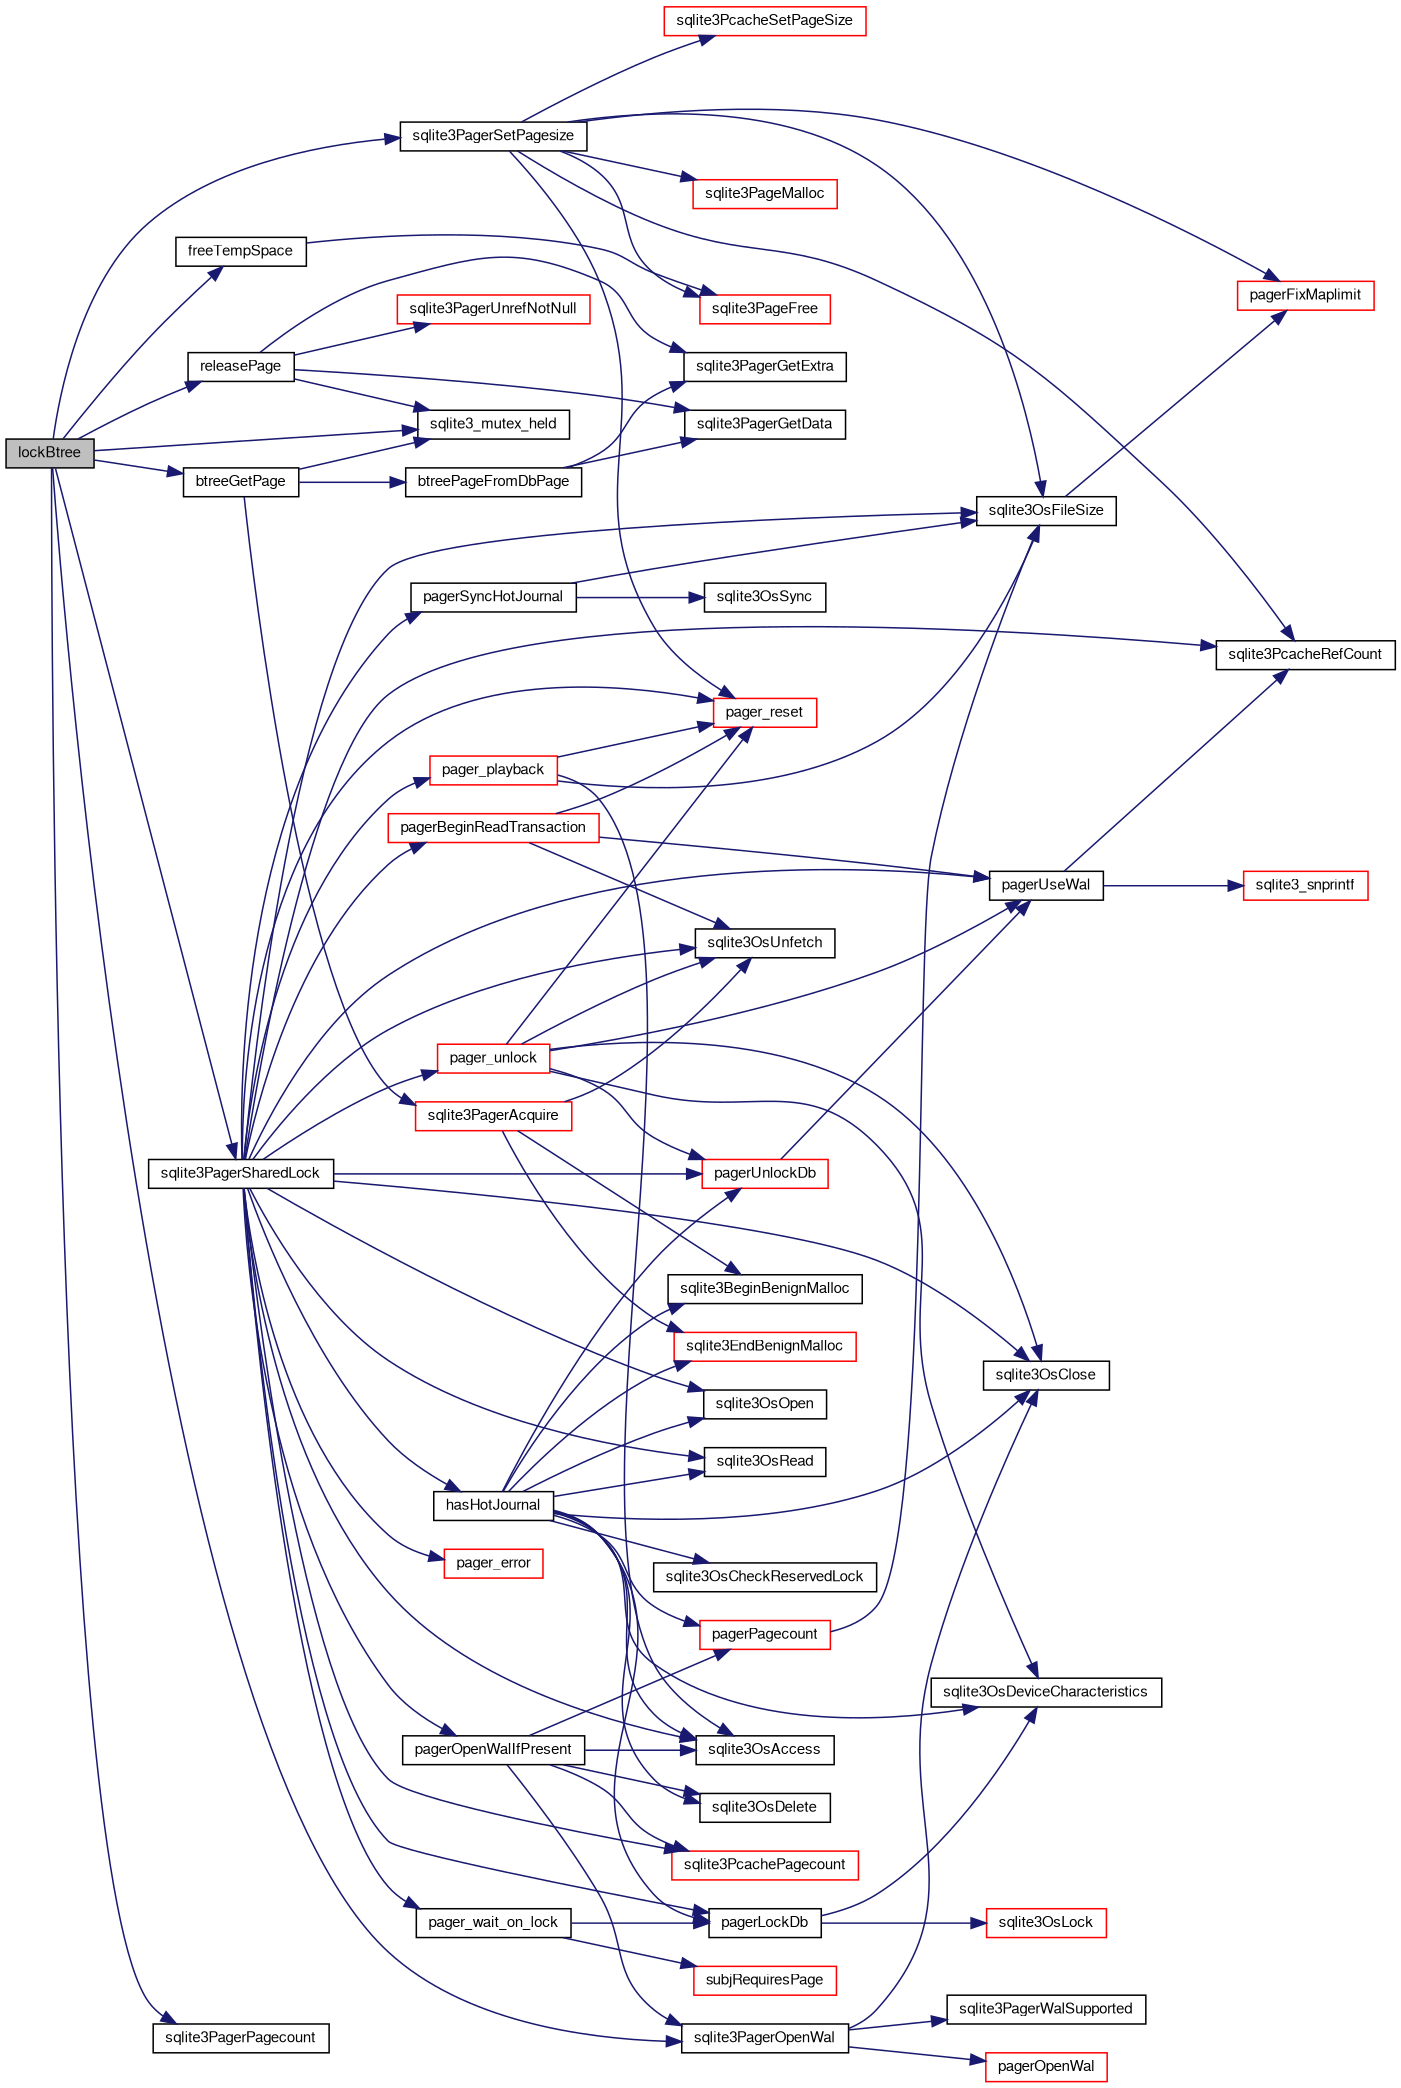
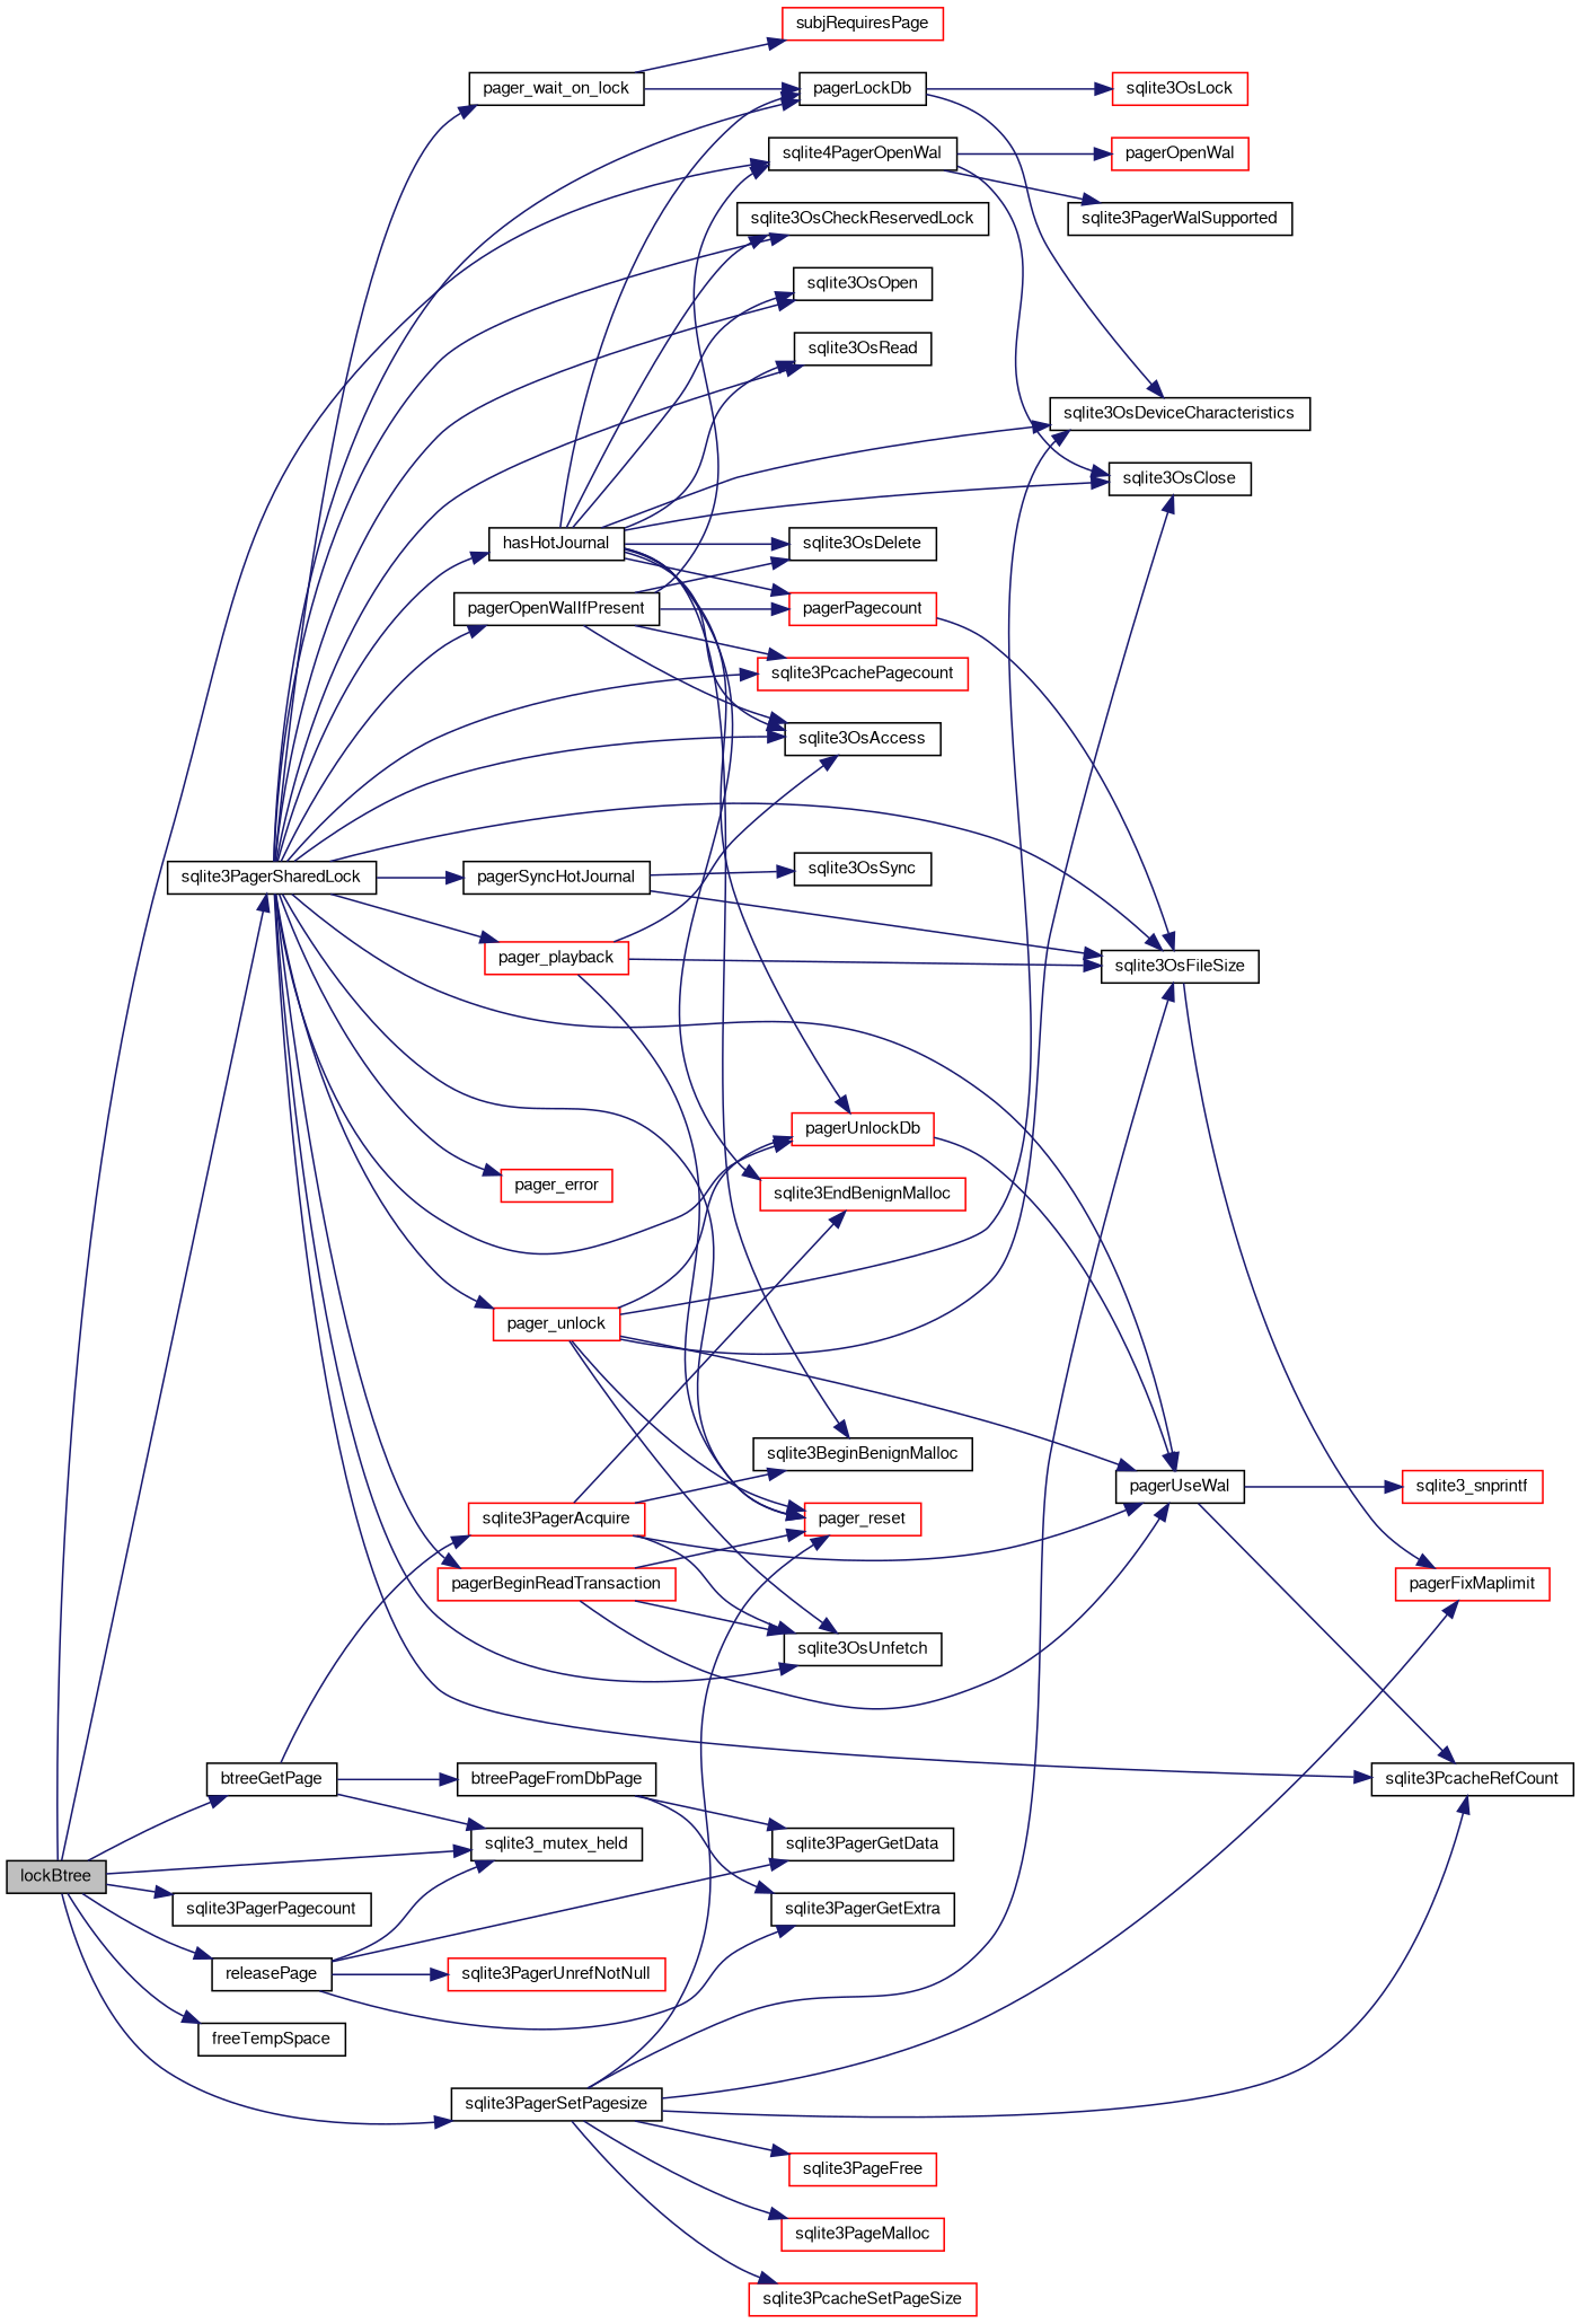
  digraph {
    rankdir=LR
    node [color=black fillcolor=white fontname=FreeSans fontsize=10 shape=record style=filled]
    edge [color=midnightblue fontname=FreeSans fontsize=10 labelfontname=FreeSans labelfontsize=10 style=solid]
    n1 [fillcolor=grey75 fontcolor=black height=0.2 label=lockBtree width=0.4]
    n2 [height=0.2 label=sqlite3_mutex_held width=0.4]
    n3 [height=0.2 label=sqlite3PagerSharedLock width=0.4]
-   n4 [height=0.2 label=sqlite3PagerOpenWal width=0.4]
+   n4 [height=0.2 label=sqlite4PagerOpenWal width=0.4]
    n5 [height=0.2 label=btreeGetPage width=0.4]
    n6 [height=0.2 label=sqlite3PagerPagecount width=0.4]
    n7 [height=0.2 label=releasePage width=0.4]
    n8 [height=0.2 label=freeTempSpace width=0.4]
    n9 [height=0.2 label=sqlite3PagerSetPagesize width=0.4]
    n10 [height=0.2 label=sqlite3PcacheRefCount width=0.4]
    n11 [height=0.2 label=pagerUseWal width=0.4]
    n12 [height=0.2 label=pager_wait_on_lock width=0.4]
    n13 [height=0.2 label=pagerLockDb width=0.4]
    n14 [height=0.2 label=hasHotJournal width=0.4]
    n15 [height=0.2 label=sqlite3OsAccess width=0.4]
    n16 [color=red height=0.2 label=pagerUnlockDb width=0.4]
    n17 [height=0.2 label=sqlite3OsOpen width=0.4]
    n18 [height=0.2 label=sqlite3OsRead width=0.4]
    n19 [height=0.2 label=sqlite3OsClose width=0.4]
    n20 [height=0.2 label=pagerSyncHotJournal width=0.4]
    n21 [color=red height=0.2 label=pager_playback width=0.4]
    n22 [color=red height=0.2 label=pager_reset width=0.4]
    n23 [color=red height=0.2 label=pager_error width=0.4]
    n24 [color=red height=0.2 label=sqlite3PcachePagecount width=0.4]
    n25 [height=0.2 label=sqlite3OsUnfetch width=0.4]
    n26 [height=0.2 label=pagerOpenWalIfPresent width=0.4]
    n27 [color=red height=0.2 label=pagerBeginReadTransaction width=0.4]
    n28 [color=red height=0.2 label=pager_unlock width=0.4]
    n29 [height=0.2 label=sqlite3OsFileSize width=0.4]
    n30 [height=0.2 label=sqlite3PagerWalSupported width=0.4]
    n31 [color=red height=0.2 label=pagerOpenWal width=0.4]
    n32 [color=red height=0.2 label=sqlite3PagerAcquire width=0.4]
    n33 [height=0.2 label=btreePageFromDbPage width=0.4]
    n34 [height=0.2 label=sqlite3PagerGetExtra width=0.4]
    n35 [height=0.2 label=sqlite3PagerGetData width=0.4]
    n36 [color=red height=0.2 label=sqlite3PagerUnrefNotNull width=0.4]
    n37 [color=red height=0.2 label=sqlite3PageFree width=0.4]
    n38 [color=red height=0.2 label=pagerFixMaplimit width=0.4]
    n39 [color=red height=0.2 label=sqlite3PageMalloc width=0.4]
    n40 [color=red height=0.2 label=sqlite3PcacheSetPageSize width=0.4]
    n41 [color=red height=0.2 label=sqlite3_snprintf width=0.4]
    n42 [color=red height=0.2 label=subjRequiresPage width=0.4]
    n43 [color=red height=0.2 label=sqlite3OsLock width=0.4]
    n44 [height=0.2 label=sqlite3OsDeviceCharacteristics width=0.4]
    n45 [color=red height=0.2 label=pagerPagecount width=0.4]
    n46 [height=0.2 label=sqlite3OsCheckReservedLock width=0.4]
    n47 [height=0.2 label=sqlite3BeginBenignMalloc width=0.4]
    n48 [height=0.2 label=sqlite3OsDelete width=0.4]
    n49 [color=red height=0.2 label=sqlite3EndBenignMalloc width=0.4]
    n50 [height=0.2 label=sqlite3OsSync width=0.4]
    n1 -> n2
    n1 -> n3
    n1 -> n4
    n1 -> n5
    n1 -> n6
    n1 -> n7
    n1 -> n8
    n1 -> n9
    n3 -> n10
    n3 -> n11
    n3 -> n12
    n3 -> n13
    n3 -> n14
    n3 -> n15
    n3 -> n16
    n3 -> n17
    n3 -> n18
-   n3 -> n19
+   n3 -> n46
    n3 -> n20
    n3 -> n21
    n3 -> n22
    n3 -> n23
    n3 -> n24
    n3 -> n25
    n3 -> n26
    n3 -> n27
    n3 -> n28
    n3 -> n29
    n4 -> n19
    n4 -> n30
    n4 -> n31
    n5 -> n2
    n5 -> n32
    n5 -> n33
    n7 -> n2
    n7 -> n34
    n7 -> n35
    n7 -> n36
-   n8 -> n37
    n9 -> n10
    n9 -> n22
    n9 -> n29
    n9 -> n37
    n9 -> n38
    n9 -> n39
    n9 -> n40
    n11 -> n10
    n11 -> n41
    n12 -> n13
    n12 -> n42
    n13 -> n43
    n13 -> n44
    n14 -> n13
    n14 -> n15
    n14 -> n16
    n14 -> n17
    n14 -> n18
    n14 -> n19
    n14 -> n44
    n14 -> n45
    n14 -> n46
    n14 -> n47
    n14 -> n48
    n14 -> n49
    n16 -> n11
    n20 -> n29
    n20 -> n50
    n21 -> n15
    n21 -> n22
    n21 -> n29
    n26 -> n4
    n26 -> n15
    n26 -> n24
    n26 -> n45
    n26 -> n48
    n27 -> n11
    n27 -> n22
    n27 -> n25
    n28 -> n11
    n28 -> n16
    n28 -> n19
    n28 -> n22
    n28 -> n25
    n28 -> n44
    n29 -> n38
+   n32 -> n11
    n32 -> n25
    n32 -> n47
    n32 -> n49
    n33 -> n34
    n33 -> n35
    n45 -> n29
  }
